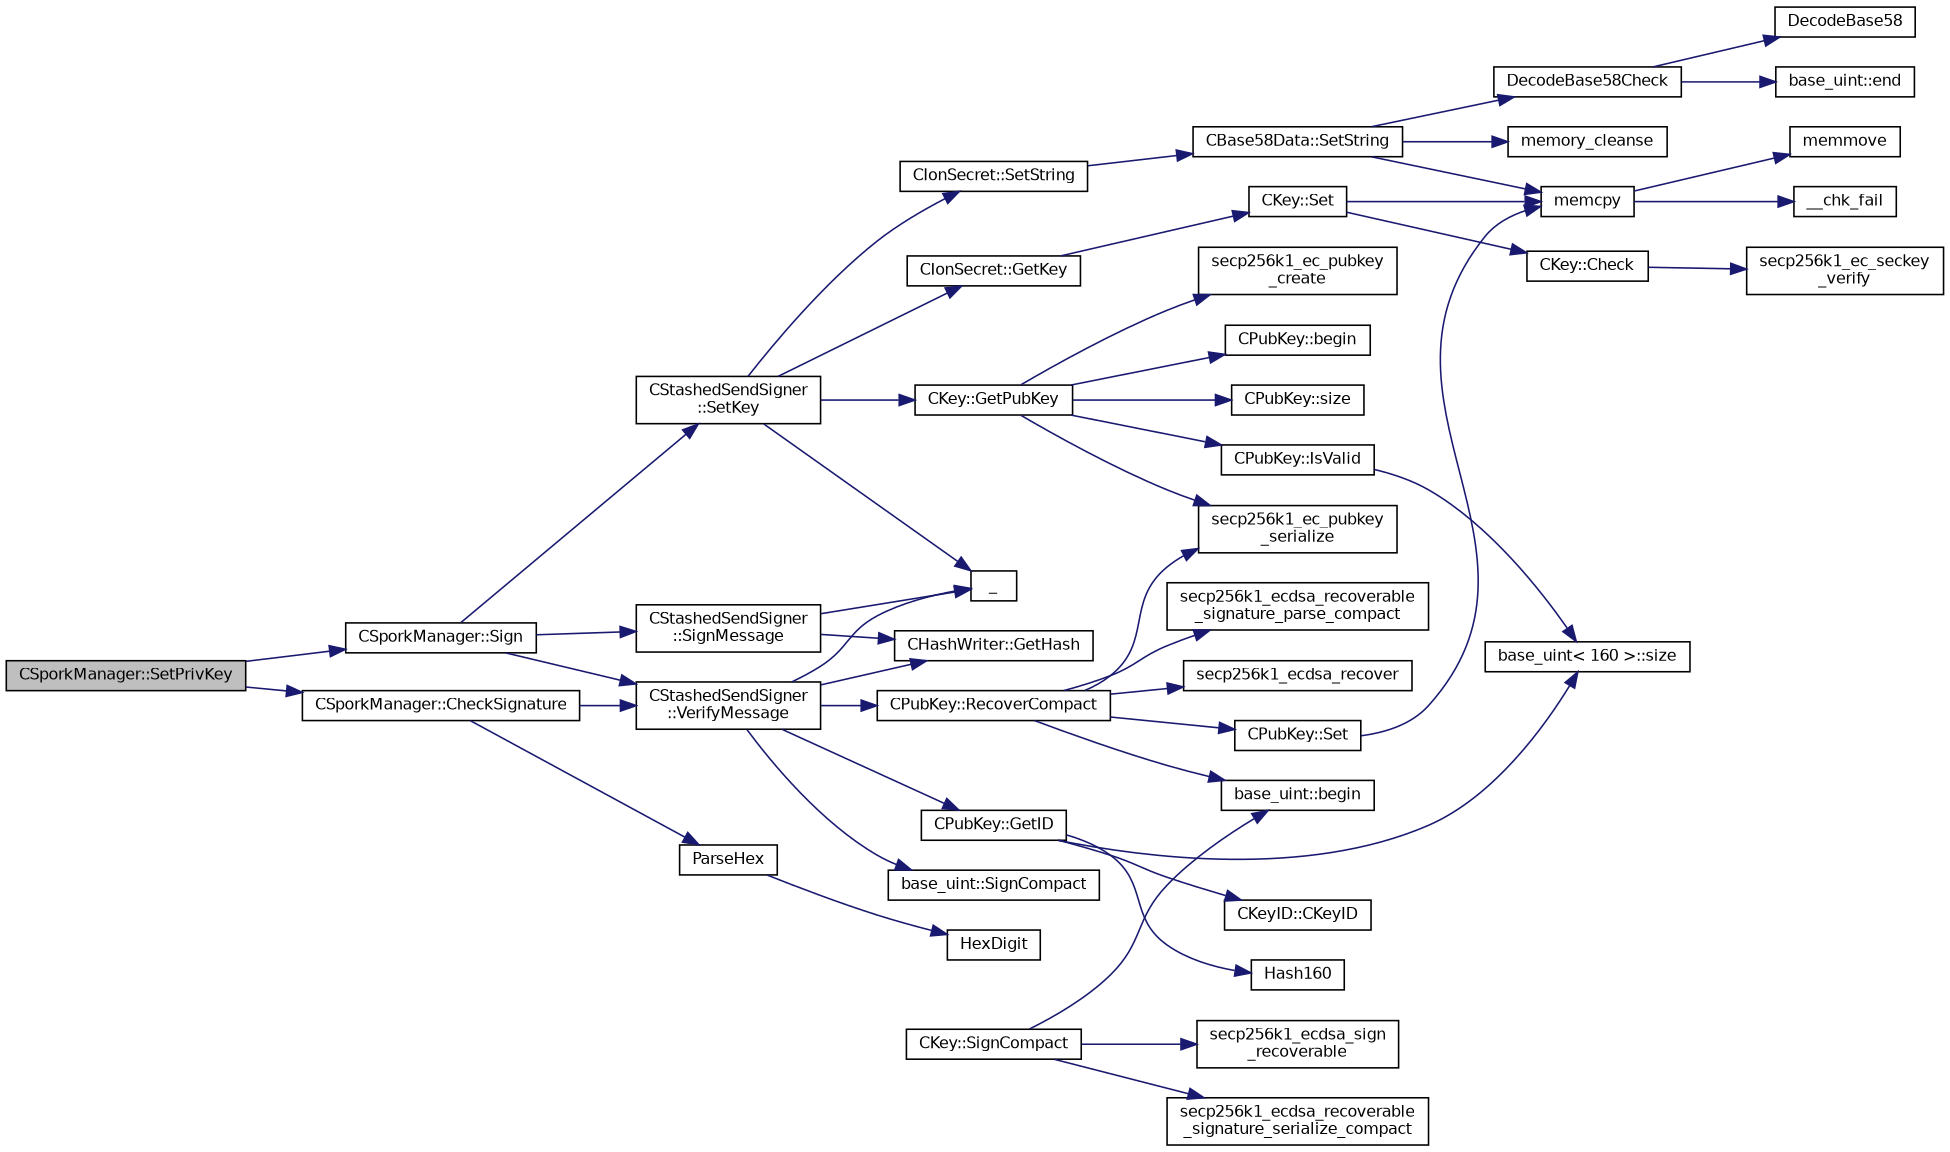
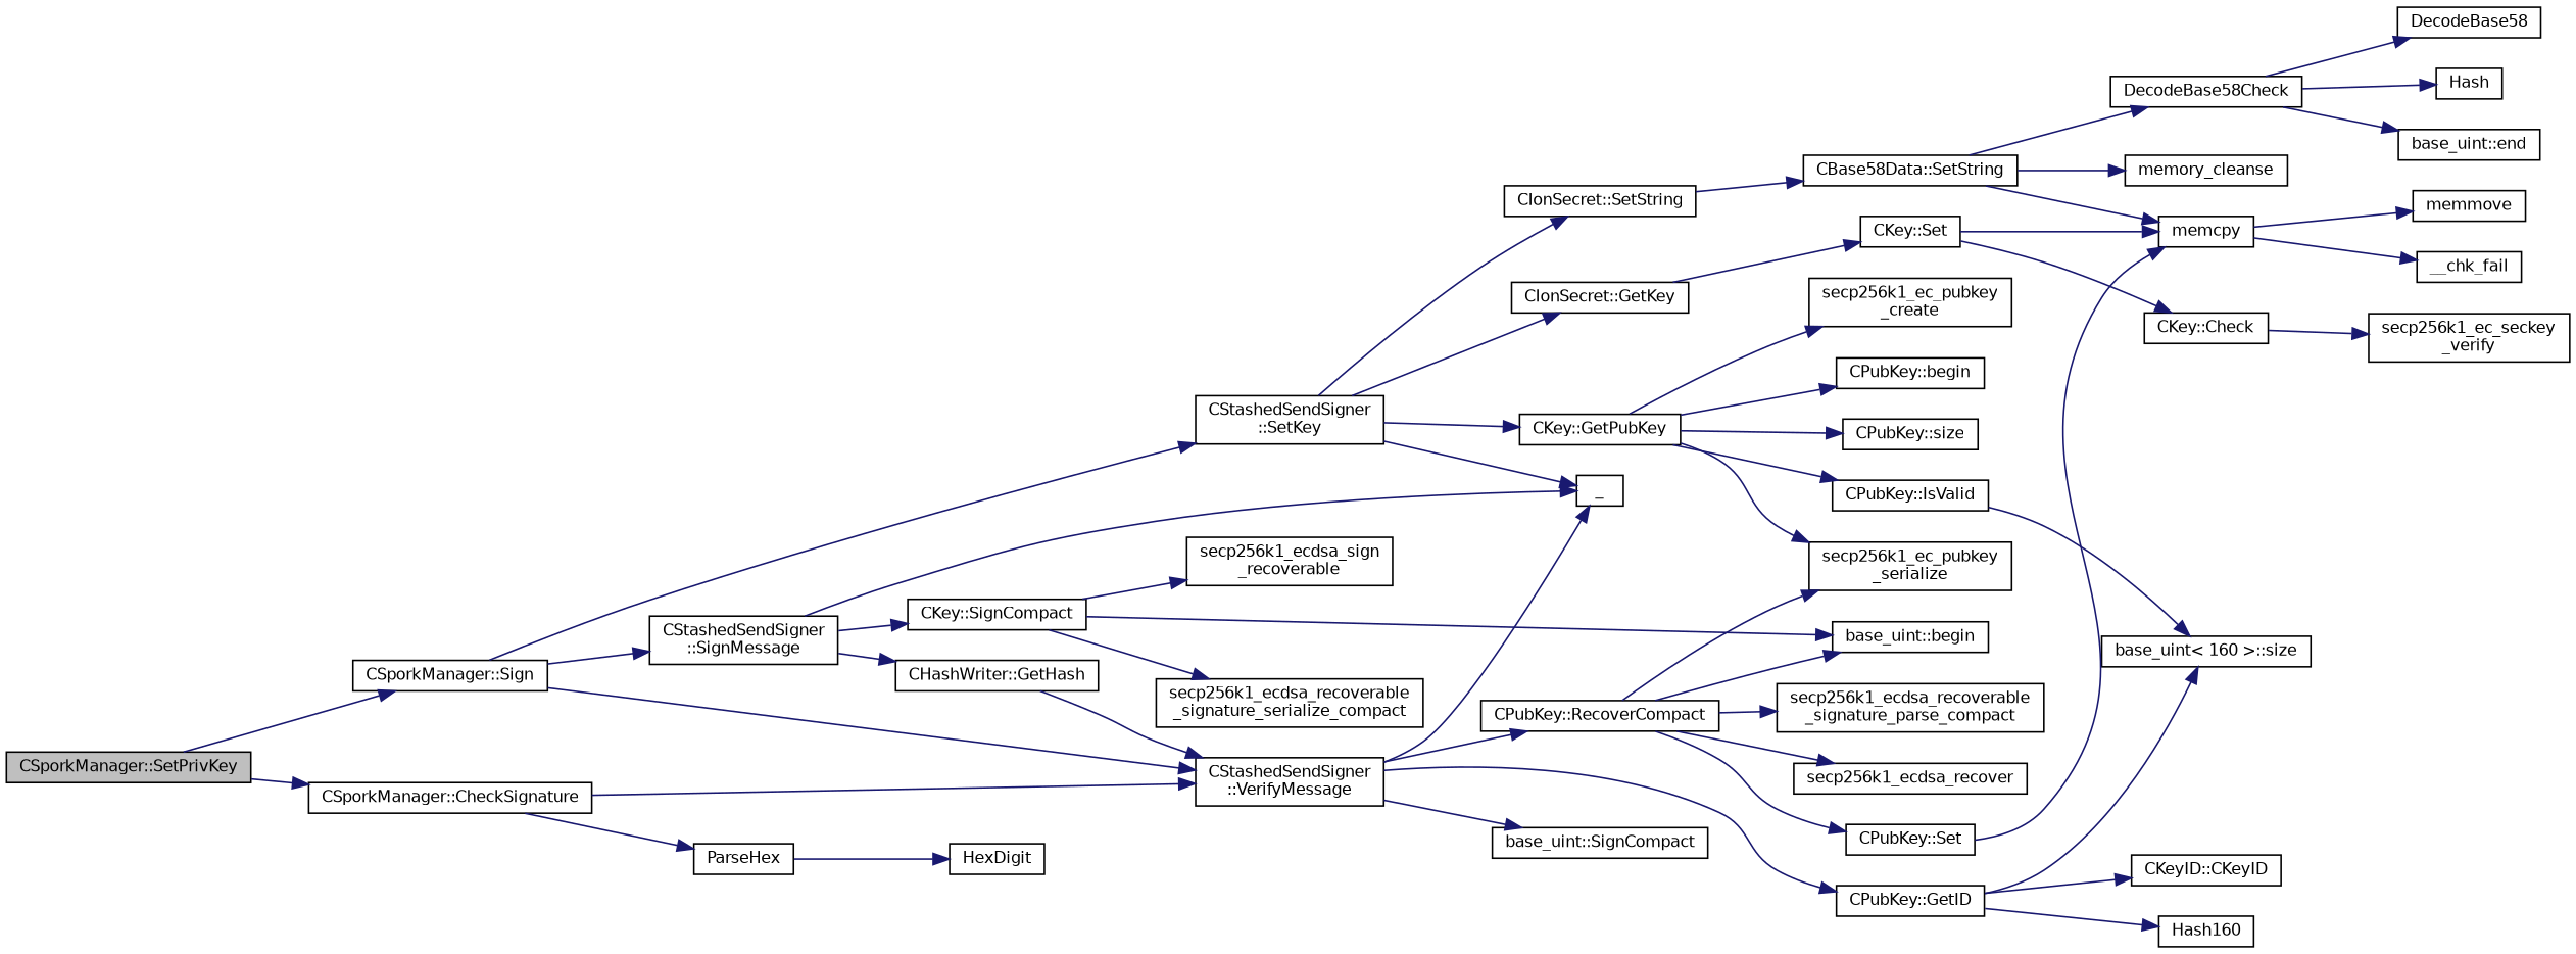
  digraph {
    rankdir=LR
    node [color=black fillcolor=white fontname=Helvetica fontsize=10 shape=record style=filled]
    edge [color=midnightblue fontname=Helvetica fontsize=10 labelfontname=Helvetica labelfontsize=10 style=solid]
    n1 [fillcolor=grey75 fontcolor=black height=0.2 label="CSporkManager::SetPrivKey" width=0.4]
    n2 [height=0.2 label="CSporkManager::Sign" width=0.4]
    n3 [height=0.2 label="CSporkManager::CheckSignature" width=0.4]
    n4 [height=0.2 label="CStashedSendSigner\l::SetKey" width=0.4]
    n5 [height=0.2 label="CStashedSendSigner\l::SignMessage" width=0.4]
    n6 [height=0.2 label="CStashedSendSigner\l::VerifyMessage" width=0.4]
    n7 [height=0.2 label=ParseHex width=0.4]
    n8 [height=0.2 label="CIonSecret::SetString" width=0.4]
    n9 [height=0.2 label=_ width=0.4]
    n10 [height=0.2 label="CIonSecret::GetKey" width=0.4]
    n11 [height=0.2 label="CKey::GetPubKey" width=0.4]
    n12 [height=0.2 label="CKey::SignCompact" width=0.4]
    n13 [height=0.2 label="CHashWriter::GetHash" width=0.4]
    n14 [height=0.2 label="CPubKey::RecoverCompact" width=0.4]
    n15 [height=0.2 label="CPubKey::GetID" width=0.4]
    n16 [height=0.2 label="base_uint::SignCompact" width=0.4]
    n17 [height=0.2 label="CBase58Data::SetString" width=0.4]
    n18 [height=0.2 label="CKey::Set" width=0.4]
    n19 [height=0.2 label="secp256k1_ec_pubkey\l_create" width=0.4]
    n20 [height=0.2 label="secp256k1_ec_pubkey\l_serialize" width=0.4]
    n21 [height=0.2 label="CPubKey::begin" width=0.4]
    n22 [height=0.2 label="CPubKey::size" width=0.4]
    n23 [height=0.2 label="CPubKey::IsValid" width=0.4]
    n24 [height=0.2 label=DecodeBase58Check width=0.4]
    n25 [height=0.2 label=memcpy width=0.4]
    n26 [height=0.2 label=memory_cleanse width=0.4]
    n27 [height=0.2 label=DecodeBase58 width=0.4]
+   n28 [height=0.2 label=Hash width=0.4]
    n29 [height=0.2 label="base_uint::end" width=0.4]
    n30 [height=0.2 label=memmove width=0.4]
    n31 [height=0.2 label=__chk_fail width=0.4]
    n32 [height=0.2 label="CKey::Check" width=0.4]
    n33 [height=0.2 label="secp256k1_ec_seckey\l_verify" width=0.4]
    n34 [height=0.2 label="base_uint\< 160 \>::size" width=0.4]
    n35 [height=0.2 label="secp256k1_ecdsa_sign\l_recoverable" width=0.4]
    n36 [height=0.2 label="base_uint::begin" width=0.4]
    n37 [height=0.2 label="secp256k1_ecdsa_recoverable\l_signature_serialize_compact" width=0.4]
    n38 [height=0.2 label="secp256k1_ecdsa_recoverable\l_signature_parse_compact" width=0.4]
    n39 [height=0.2 label=secp256k1_ecdsa_recover width=0.4]
    n40 [height=0.2 label="CPubKey::Set" width=0.4]
    n41 [height=0.2 label="CKeyID::CKeyID" width=0.4]
    n42 [height=0.2 label=Hash160 width=0.4]
    n43 [height=0.2 label=HexDigit width=0.4]
    n1 -> n2
    n1 -> n3
    n2 -> n4
    n2 -> n5
    n2 -> n6
    n3 -> n6
    n3 -> n7
    n4 -> n8
    n4 -> n9
    n4 -> n10
    n4 -> n11
    n5 -> n9
+   n5 -> n12
    n5 -> n13
    n6 -> n9
-   n6 -> n13
+   n13 -> n6
    n6 -> n14
    n6 -> n15
    n6 -> n16
    n7 -> n43
    n8 -> n17
    n10 -> n18
    n11 -> n19
    n11 -> n20
    n11 -> n21
    n11 -> n22
    n11 -> n23
    n12 -> n35
    n12 -> n36
    n12 -> n37
    n14 -> n20
    n14 -> n36
    n14 -> n38
    n14 -> n39
    n14 -> n40
    n15 -> n34
    n15 -> n41
    n15 -> n42
    n17 -> n24
    n17 -> n25
    n17 -> n26
    n18 -> n25
    n18 -> n32
    n23 -> n34
    n24 -> n27
+   n24 -> n28
    n24 -> n29
    n25 -> n30
    n25 -> n31
    n32 -> n33
    n40 -> n25
  }
